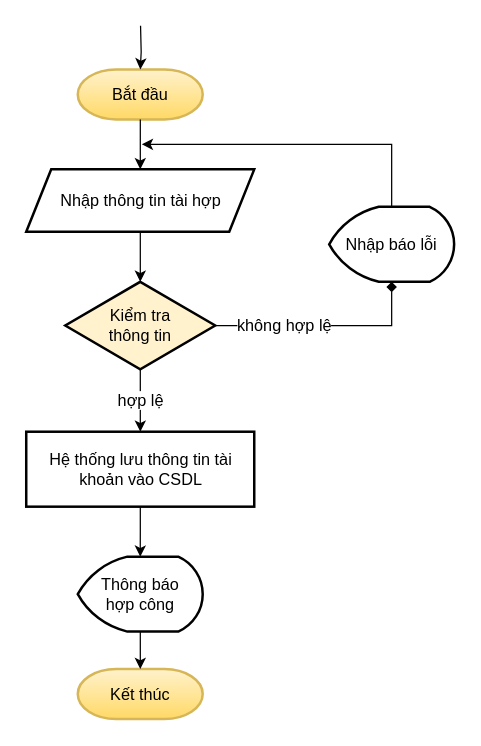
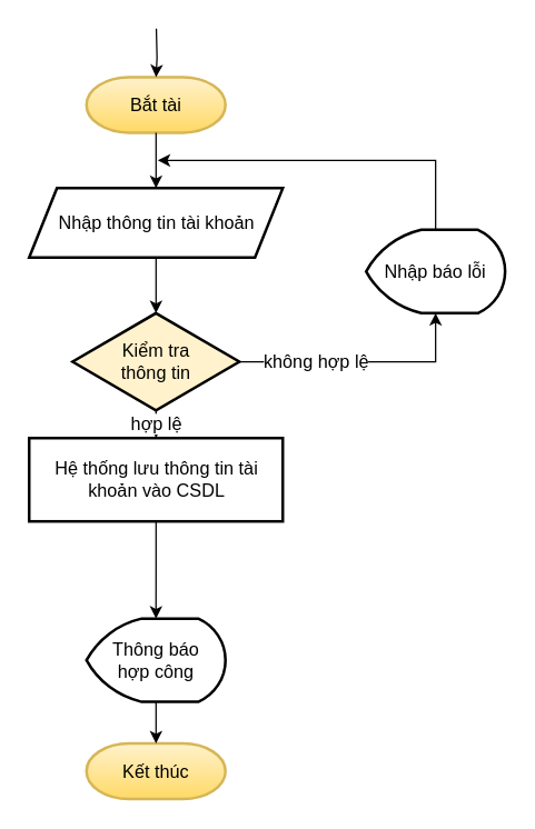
  <mxCell id="0" />
  <mxCell id="1" parent="0" />
  <mxCell id="2" value="Kết thúc" style="strokeWidth=2;html=1;shape=mxgraph.flowchart.terminator;whiteSpace=wrap;labelBorderColor=none;fontSize=13;fontStyle=0;fillColor=#fff2cc;strokeColor=#d6b656;gradientColor=#ffd966;" parent="1" vertex="1"><mxGeometry x="61.75" y="535" width="100" height="40" as="geometry" /></mxCell>
- <mxCell id="3" value="Bắt đầu" style="strokeWidth=2;html=1;shape=mxgraph.flowchart.terminator;whiteSpace=wrap;labelBorderColor=none;fontSize=13;fontStyle=0;fillColor=#fff2cc;strokeColor=#d6b656;gradientColor=#ffd966;" parent="1" vertex="1"><mxGeometry x="61.75" y="55" width="100" height="40" as="geometry" /></mxCell>
+ <mxCell id="3" value="Bắt tài" style="strokeWidth=2;html=1;shape=mxgraph.flowchart.terminator;whiteSpace=wrap;labelBorderColor=none;fontSize=13;fontStyle=0;fillColor=#fff2cc;strokeColor=#d6b656;gradientColor=#ffd966;" parent="1" vertex="1"><mxGeometry x="61.75" y="55" width="100" height="40" as="geometry" /></mxCell>
  <mxCell id="4" value="" style="edgeStyle=orthogonalEdgeStyle;rounded=0;orthogonalLoop=1;jettySize=auto;html=1;labelBorderColor=none;fontSize=13;fontStyle=0" parent="1" source="3" target="6" edge="1"><mxGeometry relative="1" as="geometry"><mxPoint x="111.8" y="65" as="sourcePoint" /></mxGeometry></mxCell>
  <mxCell id="5" value="" style="edgeStyle=orthogonalEdgeStyle;rounded=0;orthogonalLoop=1;jettySize=auto;html=1;labelBorderColor=none;fontSize=13;fontStyle=0" parent="1" source="6" target="9" edge="1"><mxGeometry relative="1" as="geometry" /></mxCell>
- <mxCell id="6" value="Nhập thông tin tài hợp" style="shape=parallelogram;perimeter=parallelogramPerimeter;whiteSpace=wrap;html=1;fixedSize=1;strokeWidth=2;labelBorderColor=none;fontSize=13;fontStyle=0" parent="1" vertex="1"><mxGeometry x="20.5" y="135" width="182.5" height="50" as="geometry" /></mxCell>
+ <mxCell id="6" value="Nhập thông tin tài khoản" style="shape=parallelogram;perimeter=parallelogramPerimeter;whiteSpace=wrap;html=1;fixedSize=1;strokeWidth=2;labelBorderColor=none;fontSize=13;fontStyle=0" parent="1" vertex="1"><mxGeometry x="20.5" y="135" width="182.5" height="50" as="geometry" /></mxCell>
  <mxCell id="7" value="hợp lệ" style="edgeStyle=orthogonalEdgeStyle;rounded=0;orthogonalLoop=1;jettySize=auto;html=1;labelBorderColor=none;fontSize=13;fontStyle=0" parent="1" source="9" target="11" edge="1"><mxGeometry relative="1" as="geometry" /></mxCell>
- <mxCell id="8" value="không hợp lệ" style="edgeStyle=orthogonalEdgeStyle;rounded=0;orthogonalLoop=1;jettySize=auto;html=1;entryX=0.5;entryY=1;entryDx=0;entryDy=0;entryPerimeter=0;labelBorderColor=none;fontSize=13;fontStyle=0;endArrow=diamond;" parent="1" source="9" target="13" edge="1"><mxGeometry x="-0.376" relative="1" as="geometry"><mxPoint as="offset" /></mxGeometry></mxCell>
+ <mxCell id="8" value="không hợp lệ" style="edgeStyle=orthogonalEdgeStyle;rounded=0;orthogonalLoop=1;jettySize=auto;html=1;entryX=0.5;entryY=1;entryDx=0;entryDy=0;entryPerimeter=0;labelBorderColor=none;fontSize=13;fontStyle=0" parent="1" source="9" target="13" edge="1"><mxGeometry x="-0.376" relative="1" as="geometry"><mxPoint as="offset" /></mxGeometry></mxCell>
  <mxCell id="9" value="Kiểm tra&lt;br&gt;thông tin" style="rhombus;whiteSpace=wrap;html=1;strokeWidth=2;labelBorderColor=none;fontSize=13;fontStyle=0;fillColor=#fff2cc;" parent="1" vertex="1"><mxGeometry x="51.75" y="225" width="120" height="70" as="geometry" /></mxCell>
  <mxCell id="10" value="" style="edgeStyle=orthogonalEdgeStyle;rounded=0;orthogonalLoop=1;jettySize=auto;html=1;labelBorderColor=none;fontSize=13;fontStyle=0;entryX=0.5;entryY=0;entryDx=0;entryDy=0;entryPerimeter=0;" parent="1" source="11" target="16" edge="1"><mxGeometry relative="1" as="geometry"><mxPoint x="111.8" y="435" as="targetPoint" /></mxGeometry></mxCell>
- <mxCell id="11" value="Hệ thống lưu thông tin tài khoản vào CSDL" style="whiteSpace=wrap;html=1;strokeWidth=2;labelBorderColor=none;fontSize=13;fontStyle=0" parent="1" vertex="1"><mxGeometry x="20.5" y="345" width="182.5" height="60" as="geometry" /></mxCell>
+ <mxCell id="11" value="Hệ thống lưu thông tin tài khoản vào CSDL" style="whiteSpace=wrap;html=1;strokeWidth=2;labelBorderColor=none;fontSize=13;fontStyle=0" parent="1" vertex="1"><mxGeometry x="20.5" y="315" width="182.5" height="60" as="geometry" /></mxCell>
  <mxCell id="12" style="edgeStyle=orthogonalEdgeStyle;rounded=0;orthogonalLoop=1;jettySize=auto;html=1;labelBorderColor=none;fontSize=13;fontStyle=0" parent="1" source="13" edge="1"><mxGeometry relative="1" as="geometry"><mxPoint x="113" y="115" as="targetPoint" /><Array as="points"><mxPoint x="313" y="115" /><mxPoint x="113" y="115" /></Array></mxGeometry></mxCell>
  <mxCell id="13" value="Nhập báo lỗi" style="strokeWidth=2;html=1;shape=mxgraph.flowchart.display;whiteSpace=wrap;labelBorderColor=none;fontSize=13;fontStyle=0" parent="1" vertex="1"><mxGeometry x="263" y="165" width="100" height="60" as="geometry" /></mxCell>
  <mxCell id="14" style="edgeStyle=orthogonalEdgeStyle;rounded=0;orthogonalLoop=1;jettySize=auto;html=1;labelBorderColor=none;fontSize=13;fontStyle=0" parent="1" source="16" target="2" edge="1"><mxGeometry relative="1" as="geometry"><mxPoint x="111.8" y="495" as="sourcePoint" /></mxGeometry></mxCell>
  <mxCell id="15" value="" style="edgeStyle=orthogonalEdgeStyle;rounded=0;orthogonalLoop=1;jettySize=auto;html=1;labelBorderColor=none;fontSize=13;fontStyle=0" edge="1" parent="1" target="3"><mxGeometry relative="1" as="geometry"><mxPoint x="112" y="20" as="sourcePoint" /><mxPoint x="111.25" y="-65" as="targetPoint" /></mxGeometry></mxCell>
  <mxCell id="16" value="Thông báo&lt;br&gt;hợp công" style="strokeWidth=2;html=1;shape=mxgraph.flowchart.display;whiteSpace=wrap;labelBorderColor=none;fontSize=13;fontStyle=0" vertex="1" parent="1"><mxGeometry x="61.75" y="445" width="100" height="60" as="geometry" /></mxCell>
